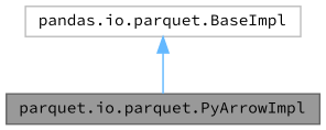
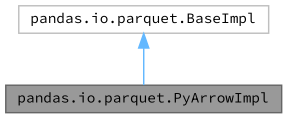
  digraph {
    fontname="Source Code Pro"
    node [fontname="Source Code Pro" fontsize=10 shape=box style=filled]
-   n1 [color=gray40 fillcolor=grey60 fontcolor=black height=0.2 label="parquet.io.parquet.PyArrowImpl" width=0.4]
+   n1 [color=gray40 fillcolor=grey60 fontcolor=black height=0.2 label="pandas.io.parquet.PyArrowImpl" width=0.4]
    n2 [color=grey75 fillcolor=white height=0.2 label="pandas.io.parquet.BaseImpl" width=0.4]
    n2 -> n1 [color=steelblue1 dir=back fontname="Source Code Pro" fontsize=10 labelfontname=Helvetica labelfontsize=10 style=solid]
  }
